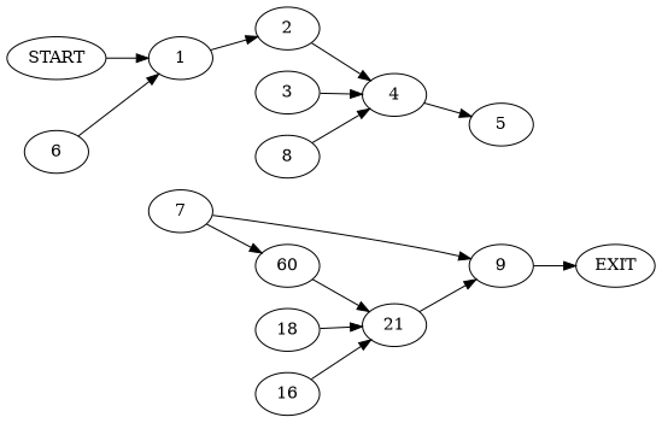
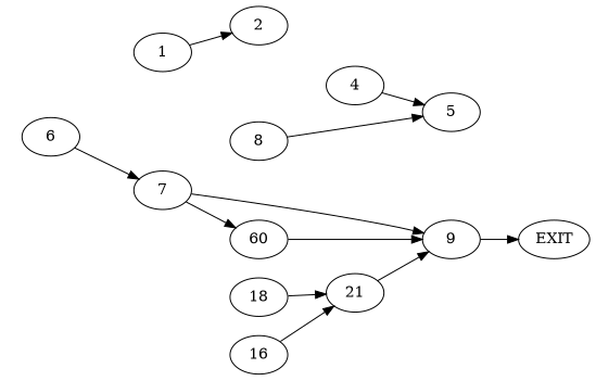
  digraph {
    rankdir=LR
-   n1 [label=START]
    1
    2
    n4 [label=EXIT]
    4
-   3
    5
    6
    7
    9
    n11 [label=60]
    8
    n13 [label=21]
    n14 [label=18]
    n15 [label=16]
-   n1 -> 1
    1 -> 2
-   2 -> 4
    4 -> 5
-   3 -> 4
-   6 -> 1
+   6 -> 7
    7 -> 9
    7 -> n11
    9 -> n4
-   n11 -> n13
-   8 -> 4
+   n11 -> 9
+   8 -> 5
    n13 -> 9
    n14 -> n13
    n15 -> n13
  }
